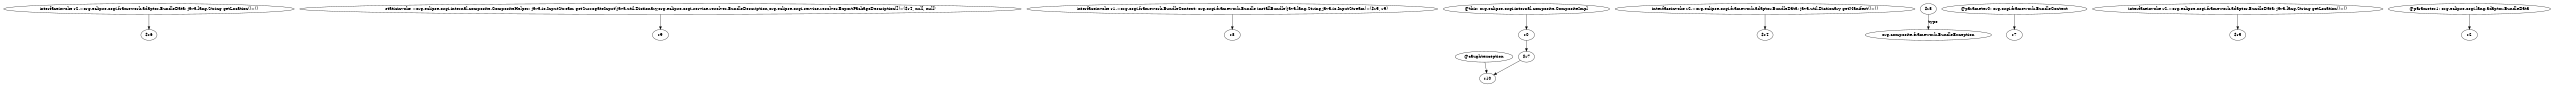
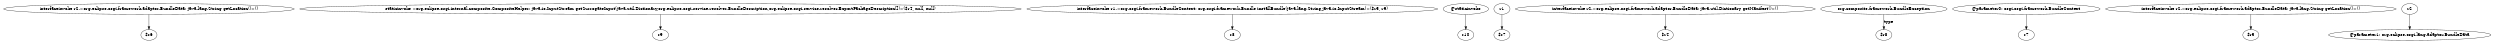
  digraph {
    fontname="DejaVu Serif"
    node [fontname="DejaVu Serif"]
    edge [fontname="DejaVu Serif"]
    n1 [label="interfaceinvoke r2.<org.eclipse.osgi.framework.adaptor.BundleData: java.lang.String getLocation()>()"]
    n2 [label="$r6"]
    n3 [label="staticinvoke <org.eclipse.osgi.internal.composite.CompositeHelper: java.io.InputStream getSurrogateInput(java.util.Dictionary,org.eclipse.osgi.service.resolver.BundleDescription,org.eclipse.osgi.service.resolver.ExportPackageDescription[])>($r4, null, null)"]
    n4 [label=r9]
    n5 [label="interfaceinvoke r1.<org.osgi.framework.BundleContext: org.osgi.framework.Bundle installBundle(java.lang.String,java.io.InputStream)>($r5, r9)"]
    n6 [label=r8]
-   n7 [label="@caughtexception"]
+   n7 [label="@staticinvoke"]
    n8 [label=r10]
    n9 [label="$r7"]
-   n10 [label="@this: org.eclipse.osgi.internal.composite.CompositeImpl"]
-   n11 [label=r0]
+   n11 [label=r1]
    n12 [label="interfaceinvoke r2.<org.eclipse.osgi.framework.adaptor.BundleData: java.util.Dictionary getManifest()>()"]
    n13 [label="$r4"]
    n14 [label="org.composite.framework.BundleException"]
    n15 [label="$r8"]
-   n16 [label="@parameter0: org.osgi.framework.BundleContext"]
+   n16 [label="@parameter0: osgi.osgi.framework.BundleContext"]
    n17 [label=r7]
    n18 [label="interfaceinvoke r2.<org.eclipse.osgi.framework.adaptor.BundleData: java.lang.String getLocation()>()"]
    n19 [label="$r5"]
    n20 [label="@parameter1: org.eclipse.osgi.lang.adaptor.BundleData"]
    n21 [label=r2]
    n1 -> n2
    n3 -> n4
    n5 -> n6
    n7 -> n8
-   n9 -> n8
-   n10 -> n11
    n11 -> n9
    n12 -> n13
-   n15 -> n14 [label=type]
+   n14 -> n15 [label=type]
    n16 -> n17
    n18 -> n19
-   n20 -> n21
+   n21 -> n20
  }
